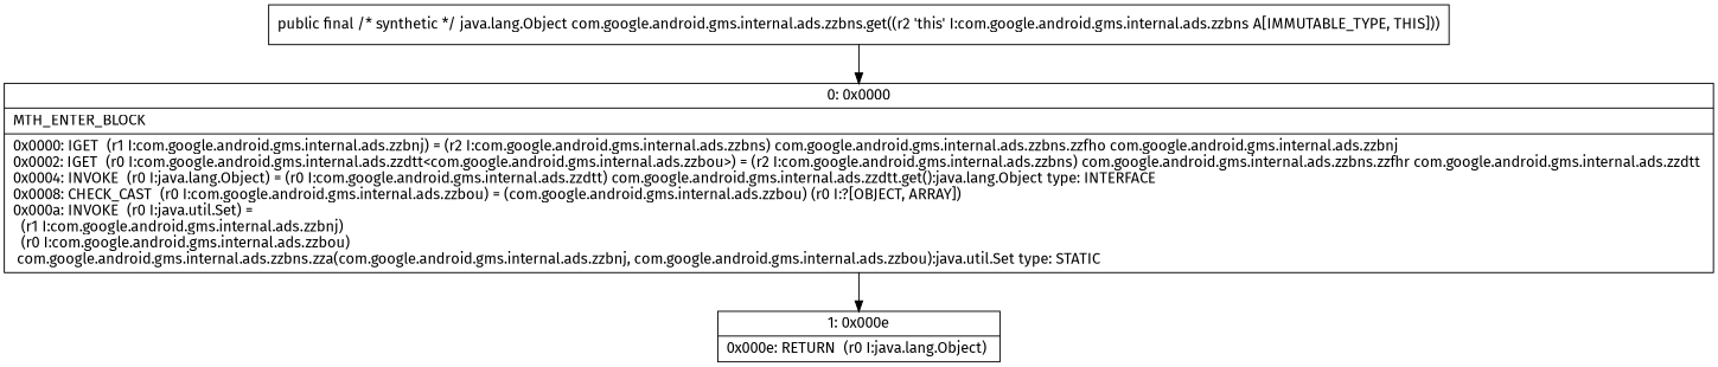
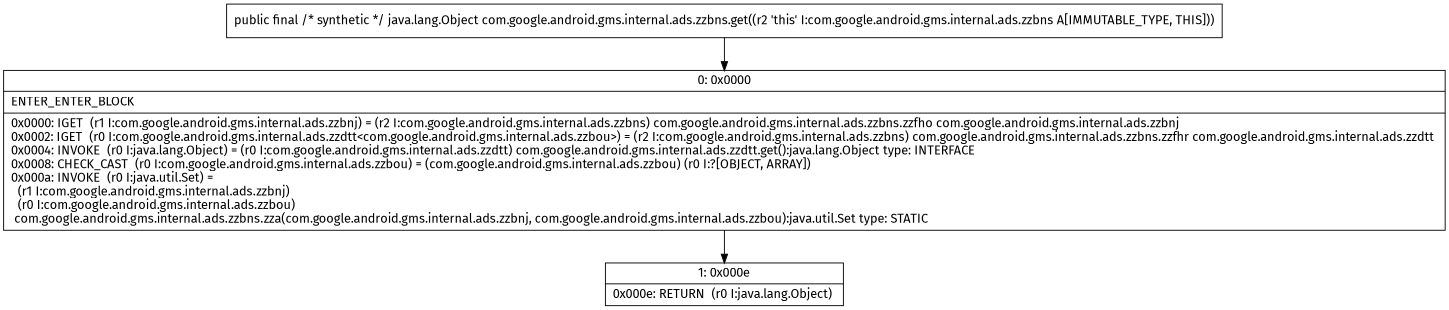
  digraph {
    fontname="Fira Sans"
    node [shape=record fontname="Fira Sans"]
    edge [fontname="Fira Sans"]
-   n1 [label="{0\:\ 0x0000|MTH_ENTER_BLOCK\l|0x0000: IGET  (r1 I:com.google.android.gms.internal.ads.zzbnj) = (r2 I:com.google.android.gms.internal.ads.zzbns) com.google.android.gms.internal.ads.zzbns.zzfho com.google.android.gms.internal.ads.zzbnj \l0x0002: IGET  (r0 I:com.google.android.gms.internal.ads.zzdtt\<com.google.android.gms.internal.ads.zzbou\>) = (r2 I:com.google.android.gms.internal.ads.zzbns) com.google.android.gms.internal.ads.zzbns.zzfhr com.google.android.gms.internal.ads.zzdtt \l0x0004: INVOKE  (r0 I:java.lang.Object) = (r0 I:com.google.android.gms.internal.ads.zzdtt) com.google.android.gms.internal.ads.zzdtt.get():java.lang.Object type: INTERFACE \l0x0008: CHECK_CAST  (r0 I:com.google.android.gms.internal.ads.zzbou) = (com.google.android.gms.internal.ads.zzbou) (r0 I:?[OBJECT, ARRAY]) \l0x000a: INVOKE  (r0 I:java.util.Set) = \l  (r1 I:com.google.android.gms.internal.ads.zzbnj)\l  (r0 I:com.google.android.gms.internal.ads.zzbou)\l com.google.android.gms.internal.ads.zzbns.zza(com.google.android.gms.internal.ads.zzbnj, com.google.android.gms.internal.ads.zzbou):java.util.Set type: STATIC \l}"]
+   n1 [label="{0\:\ 0x0000|ENTER_ENTER_BLOCK\l|0x0000: IGET  (r1 I:com.google.android.gms.internal.ads.zzbnj) = (r2 I:com.google.android.gms.internal.ads.zzbns) com.google.android.gms.internal.ads.zzbns.zzfho com.google.android.gms.internal.ads.zzbnj \l0x0002: IGET  (r0 I:com.google.android.gms.internal.ads.zzdtt\<com.google.android.gms.internal.ads.zzbou\>) = (r2 I:com.google.android.gms.internal.ads.zzbns) com.google.android.gms.internal.ads.zzbns.zzfhr com.google.android.gms.internal.ads.zzdtt \l0x0004: INVOKE  (r0 I:java.lang.Object) = (r0 I:com.google.android.gms.internal.ads.zzdtt) com.google.android.gms.internal.ads.zzdtt.get():java.lang.Object type: INTERFACE \l0x0008: CHECK_CAST  (r0 I:com.google.android.gms.internal.ads.zzbou) = (com.google.android.gms.internal.ads.zzbou) (r0 I:?[OBJECT, ARRAY]) \l0x000a: INVOKE  (r0 I:java.util.Set) = \l  (r1 I:com.google.android.gms.internal.ads.zzbnj)\l  (r0 I:com.google.android.gms.internal.ads.zzbou)\l com.google.android.gms.internal.ads.zzbns.zza(com.google.android.gms.internal.ads.zzbnj, com.google.android.gms.internal.ads.zzbou):java.util.Set type: STATIC \l}"]
    n2 [label="{1\:\ 0x000e|0x000e: RETURN  (r0 I:java.lang.Object) \l}"]
    n3 [label="{public final \/* synthetic *\/ java.lang.Object com.google.android.gms.internal.ads.zzbns.get((r2 'this' I:com.google.android.gms.internal.ads.zzbns A[IMMUTABLE_TYPE, THIS])) }"]
    n1 -> n2
    n3 -> n1
  }
